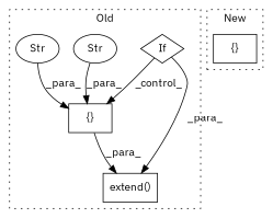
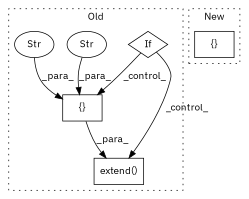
  digraph {
    fontname="IBM Plex Sans"
    node [a=59 l=3 shape=box fontname="IBM Plex Sans"]
    edge [fontname="IBM Plex Sans"]
    n1 [a=75 l="29,1" label="extend()" s="1051,1090"]
    n2 [l="1,0" label="{}" s="1080,1089"]
    n3 [a=96 label=If s=1014 shape=diamond]
    n4 [a=66 label=Str s=1086 shape=ellipse]
    n5 [a=66 label=Str s=1081 shape=ellipse]
    n6 [l="1,0" label="{}" s="1221,1245"]
    subgraph cluster_1 {
      label=Old
      style=dotted
      n1
      n2
      n3
      n4
      n5
    }
    subgraph cluster_2 {
      label=New
      style=dotted
      n6
    }
    n2 -> n1 [label=_para_]
-   n3 -> n1 [label=_para_]
+   n3 -> n1 [label=_control_]
    n3 -> n2 [label=_control_]
    n4 -> n2 [label=_para_]
    n5 -> n2 [label=_para_]
  }
